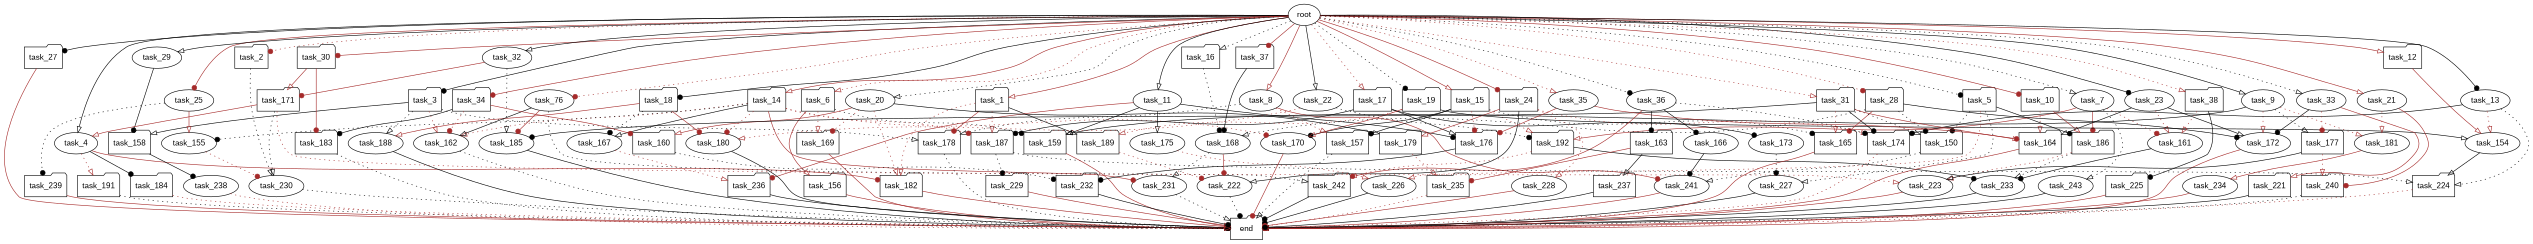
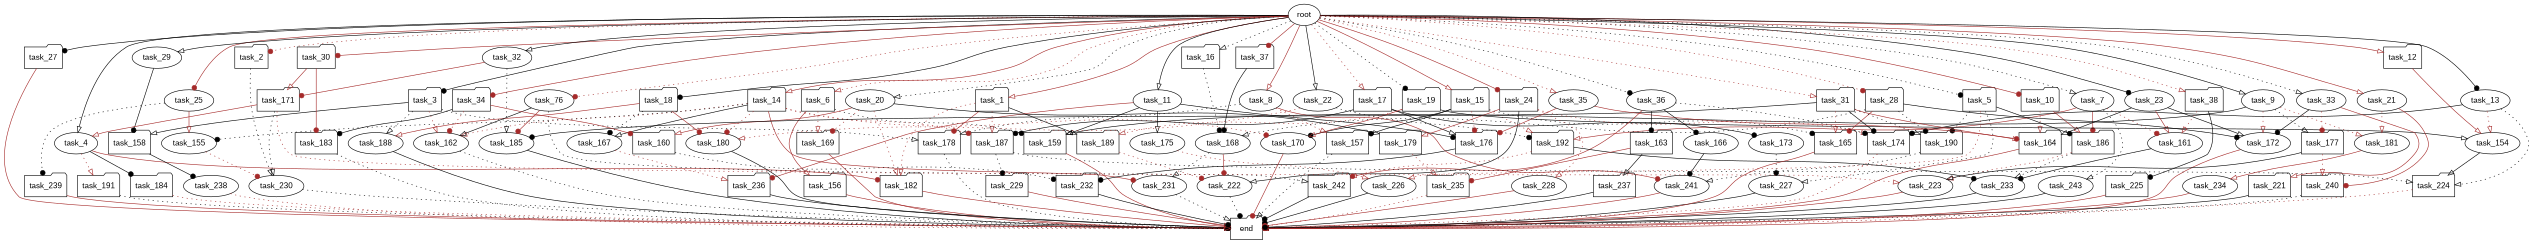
  digraph {
    fontname="Liberation Sans"
    node [fontname="Liberation Sans" shape=folder]
    edge [arrowhead=onormal color=brown fontname="Liberation Sans" style=solid]
    root [shape=ellipse]
    task_1
    task_2
    task_3
    task_4 [shape=ellipse]
    task_5
    task_6
    task_7 [shape=ellipse]
    task_8 [shape=ellipse]
    task_9 [shape=ellipse]
    task_10
    task_11 [shape=ellipse]
    task_12
    task_13 [shape=ellipse]
    task_14
    task_15
    task_16
    task_17
    task_18
    task_19
    task_20 [shape=ellipse]
    task_21 [shape=ellipse]
    task_22 [shape=ellipse]
    task_23 [shape=ellipse]
    task_24
    task_25 [shape=ellipse]
    n27 [label=task_76 shape=ellipse]
    task_27
    task_28
    task_29 [shape=ellipse]
    task_30
    task_31
    task_32 [shape=ellipse]
    task_33 [shape=ellipse]
    task_34
    task_35 [shape=ellipse]
    task_36 [shape=ellipse]
    task_37
    task_38
    task_178
    task_182
    task_187
    task_189
    task_230 [shape=ellipse]
    task_158
    task_162 [shape=ellipse]
    task_188 [shape=ellipse]
    task_184
    task_191
    task_186
-   task_190 [label=task_150]
+   task_190
    task_226 [shape=ellipse]
    task_227 [shape=ellipse]
    task_156
    task_159
    task_169
    task_161 [shape=ellipse]
    task_192
    task_243 [shape=ellipse]
    task_157
    task_241 [shape=ellipse]
    task_172 [shape=ellipse]
    task_177
    task_181 [shape=ellipse]
    task_164
    task_175 [shape=ellipse]
    task_176
    task_236
    task_154 [shape=ellipse]
    task_174
    task_224
    task_155 [shape=ellipse]
    task_167 [shape=ellipse]
    task_170 [shape=ellipse]
    task_180 [shape=ellipse]
    task_231 [shape=ellipse]
    task_165
    task_168 [shape=ellipse]
    task_173 [shape=ellipse]
    task_160
    task_179
    task_240
    task_222 [shape=ellipse]
    task_228 [shape=ellipse]
    task_239
    task_185 [shape=ellipse]
    task_242
    end
    task_171
    task_183
    task_221
    task_163
    task_166 [shape=ellipse]
    task_225
    task_229
    task_238 [shape=ellipse]
    task_223 [shape=ellipse]
    task_233 [shape=ellipse]
    task_234 [shape=ellipse]
    task_232
    task_235
    task_237
    root -> task_1
    root -> task_2 [arrowhead=dot style=dotted]
    root -> task_3 [arrowhead=dot color=black]
    root -> task_4 [color=black]
    root -> task_5 [arrowhead=dot color=black style=dotted]
    root -> task_6 [style=dotted]
    root -> task_7 [color=black style=dotted]
    root -> task_8
    root -> task_9 [color=black]
    root -> task_10 [arrowhead=dot]
    root -> task_11 [color=black]
    root -> task_12
    root -> task_13 [arrowhead=dot color=black]
    root -> task_14
    root -> task_15
    root -> task_16 [color=black style=dotted]
    root -> task_17 [style=dotted]
    root -> task_18 [arrowhead=dot color=black]
    root -> task_19 [arrowhead=dot color=black style=dotted]
    root -> task_20 [color=black style=dotted]
    root -> task_21
    root -> task_22 [color=black]
    root -> task_23 [arrowhead=dot color=black]
    root -> task_24 [arrowhead=dot]
    root -> task_25 [arrowhead=dot]
    root -> n27 [arrowhead=dot style=dotted]
    root -> task_27 [arrowhead=dot color=black]
    root -> task_28 [arrowhead=dot style=dotted]
    root -> task_29 [color=black]
    root -> task_30 [arrowhead=dot]
    root -> task_31 [style=dotted]
    root -> task_32 [color=black]
    root -> task_33 [color=black style=dotted]
    root -> task_34 [arrowhead=dot]
    root -> task_35 [style=dotted]
    root -> task_36 [arrowhead=dot color=black style=dotted]
    root -> task_37 [arrowhead=dot]
    root -> task_38 [style=dotted]
    task_1 -> task_178 [arrowhead=dot]
    task_1 -> task_182 [style=dotted]
    task_1 -> task_187 [style=dotted]
    task_1 -> task_189 [color=black]
    task_2 -> task_230 [color=black style=dotted]
    task_3 -> task_178 [color=black style=dotted]
    task_3 -> task_158 [color=black]
    task_3 -> task_162 [style=dotted]
    task_3 -> task_188 [color=black style=dotted]
    task_4 -> task_182 [arrowhead=dot]
    task_4 -> task_184 [arrowhead=dot color=black]
    task_4 -> task_191 [style=dotted]
    task_5 -> task_186 [arrowhead=dot color=black]
    task_5 -> task_190 [arrowhead=dot color=black style=dotted]
    task_5 -> task_226 [style=dotted]
    task_5 -> task_227 [color=black style=dotted]
    task_6 -> task_156
    task_6 -> task_159 [arrowhead=dot color=black style=dotted]
    task_6 -> task_169 [style=dotted]
    task_7 -> task_186 [arrowhead=dot]
    task_7 -> task_161 [arrowhead=dot style=dotted]
    task_7 -> task_192
    task_7 -> task_243 [color=black style=dotted]
    task_8 -> task_178 [color=black style=dotted]
    task_8 -> task_157 [style=dotted]
    task_8 -> task_241 [arrowhead=dot]
    task_9 -> task_159 [color=black]
    task_9 -> task_172 [style=dotted]
    task_9 -> task_177 [color=black style=dotted]
    task_9 -> task_181 [style=dotted]
    task_10 -> task_186
    task_10 -> task_164 [style=dotted]
    task_11 -> task_159 [color=black]
    task_11 -> task_175 [color=black]
    task_11 -> task_176 [arrowhead=dot color=black]
    task_11 -> task_236 [arrowhead=dot]
    task_12 -> task_154
    task_13 -> task_154 [style=dotted]
    task_13 -> task_174 [arrowhead=dot color=black]
    task_13 -> task_224 [color=black style=dotted]
    task_14 -> task_187 [arrowhead=dot style=dotted]
    task_14 -> task_162 [style=dotted]
    task_14 -> task_155 [arrowhead=dot color=black style=dotted]
    task_14 -> task_167 [color=black]
    task_14 -> task_170 [arrowhead=dot style=dotted]
    task_14 -> task_180 [arrowhead=dot style=dotted]
    task_14 -> task_231 [arrowhead=dot]
    task_15 -> task_192 [style=dotted]
    task_15 -> task_157 [arrowhead=dot color=black]
    task_15 -> task_176 [arrowhead=dot style=dotted]
    task_15 -> task_170 [arrowhead=dot color=black]
    task_15 -> task_165 [arrowhead=dot color=black style=dotted]
    task_16 -> task_168 [arrowhead=dot color=black style=dotted]
    task_17 -> task_187 [arrowhead=dot color=black]
    task_17 -> task_176 [color=black]
    task_17 -> task_173 [arrowhead=dot color=black]
    task_18 -> task_188
    task_18 -> task_167 [arrowhead=dot color=black style=dotted]
    task_18 -> task_180 [arrowhead=dot]
    task_19 -> task_189 [style=dotted]
    task_19 -> task_154 [color=black]
    task_19 -> task_170
    task_20 -> task_182 [style=dotted]
    task_20 -> task_169 [arrowhead=dot style=dotted]
    task_20 -> task_160
    task_20 -> task_179 [color=black]
    task_21 -> task_181 [style=dotted]
    task_21 -> task_240 [arrowhead=dot]
    task_22 -> task_192 [arrowhead=dot color=black style=dotted]
    task_22 -> task_180 [style=dotted]
-   task_23 -> task_161 [style=dotted]
+   task_23 -> task_161
    task_23 -> task_172 [color=black]
    task_23 -> task_164 [color=black]
    task_24 -> task_174 [style=dotted]
    task_24 -> task_179
    task_24 -> task_222 [color=black]
    task_24 -> task_228 [style=dotted]
    task_25 -> task_155
    task_25 -> task_239 [arrowhead=dot color=black style=dotted]
    n27 -> task_162 [color=black]
    n27 -> task_185 [arrowhead=dot]
    n27 -> task_242 [color=black style=dotted]
    task_27 -> end
    task_28 -> task_190 [arrowhead=dot color=black style=dotted]
    task_28 -> task_172 [arrowhead=dot color=black]
    task_28 -> task_165 [arrowhead=dot]
    task_28 -> task_168 [color=black style=dotted]
    task_29 -> task_158 [arrowhead=dot color=black]
    task_30 -> task_171
    task_30 -> task_183 [arrowhead=dot]
    task_31 -> task_190 [color=black style=dotted]
    task_31 -> task_164
    task_31 -> task_174 [arrowhead=dot color=black]
    task_31 -> task_165 [style=dotted]
    task_31 -> task_185 [arrowhead=dot color=black]
    task_32 -> task_185 [color=black style=dotted]
    task_32 -> task_171 [arrowhead=dot]
    task_33 -> task_172 [arrowhead=dot color=black]
    task_33 -> task_177 [arrowhead=dot style=dotted]
    task_33 -> task_221
    task_34 -> task_162 [arrowhead=dot style=dotted]
    task_34 -> task_160 [arrowhead=dot]
    task_34 -> task_183 [arrowhead=dot color=black]
    task_35 -> task_164 [arrowhead=dot]
    task_35 -> task_176 [arrowhead=dot]
    task_36 -> task_174 [arrowhead=dot color=black style=dotted]
    task_36 -> task_242
    task_36 -> task_163 [arrowhead=dot color=black]
    task_36 -> task_166 [arrowhead=dot color=black]
    task_37 -> task_168 [arrowhead=dot color=black]
    task_38 -> task_161 [style=dotted]
    task_38 -> task_225 [arrowhead=dot color=black]
    task_178 -> end [color=black style=dotted]
    task_182 -> end [arrowhead=dot]
    task_187 -> task_224 [color=black style=dotted]
    task_187 -> task_229 [arrowhead=dot color=black style=dotted]
    task_189 -> task_222 [arrowhead=dot style=dotted]
    task_230 -> end [color=black style=dotted]
    task_158 -> task_238 [arrowhead=dot color=black]
    task_162 -> end [arrowhead=dot color=black style=dotted]
    task_188 -> end [arrowhead=dot color=black]
    task_184 -> end [arrowhead=dot style=dotted]
    task_191 -> end [arrowhead=dot color=black style=dotted]
    task_186 -> task_223 [style=dotted]
    task_186 -> task_233 [color=black style=dotted]
    task_190 -> task_241 [color=black style=dotted]
    task_226 -> end [arrowhead=dot color=black]
    task_227 -> end [color=black]
    task_156 -> end [arrowhead=dot]
    task_159 -> end
    task_169 -> end [arrowhead=dot]
    task_161 -> task_233 [arrowhead=dot color=black]
    task_192 -> task_242 [arrowhead=dot style=dotted]
    task_192 -> task_233 [arrowhead=dot color=black]
    task_243 -> end [arrowhead=dot color=black]
    task_157 -> end [color=black style=dotted]
    task_241 -> end
    task_172 -> end
    task_177 -> task_240 [style=dotted]
    task_177 -> task_223 [color=black]
    task_181 -> task_234
    task_164 -> end
    task_175 -> task_226 [style=dotted]
    task_176 -> task_232 [arrowhead=dot color=black]
    task_236 -> end [color=black]
    task_154 -> task_224 [color=black]
    task_174 -> end [arrowhead=dot style=dotted]
    task_224 -> end [arrowhead=dot style=dotted]
    task_155 -> task_230 [arrowhead=dot style=dotted]
    task_167 -> task_236 [style=dotted]
    task_170 -> end [arrowhead=dot]
    task_180 -> end [color=black]
    task_231 -> end [color=black style=dotted]
    task_165 -> end [arrowhead=dot]
    task_168 -> task_231 [color=black style=dotted]
    task_168 -> task_222 [arrowhead=dot]
    task_173 -> task_227 [arrowhead=dot color=black style=dotted]
    task_160 -> task_232 [arrowhead=dot color=black style=dotted]
    task_179 -> task_235 [style=dotted]
    task_240 -> end [color=black style=dotted]
    task_222 -> end [arrowhead=dot color=black style=dotted]
    task_228 -> end [arrowhead=dot]
    task_239 -> end
    task_185 -> end [arrowhead=dot color=black]
    task_242 -> end [arrowhead=dot color=black]
    task_171 -> task_4
    task_171 -> task_230 [color=black style=dotted]
    task_171 -> task_223 [style=dotted]
    task_183 -> end [color=black style=dotted]
    task_221 -> end [arrowhead=dot color=black]
    task_163 -> task_235 [arrowhead=dot]
    task_163 -> task_237 [color=black]
    task_166 -> task_241 [arrowhead=dot color=black]
    task_225 -> end [arrowhead=dot]
    task_229 -> end
    task_238 -> end [style=dotted]
    task_223 -> end
    task_233 -> end [color=black]
    task_234 -> end
    task_232 -> end [arrowhead=dot color=black]
    task_235 -> end [arrowhead=dot style=dotted]
    task_237 -> end [arrowhead=dot color=black]
  }
